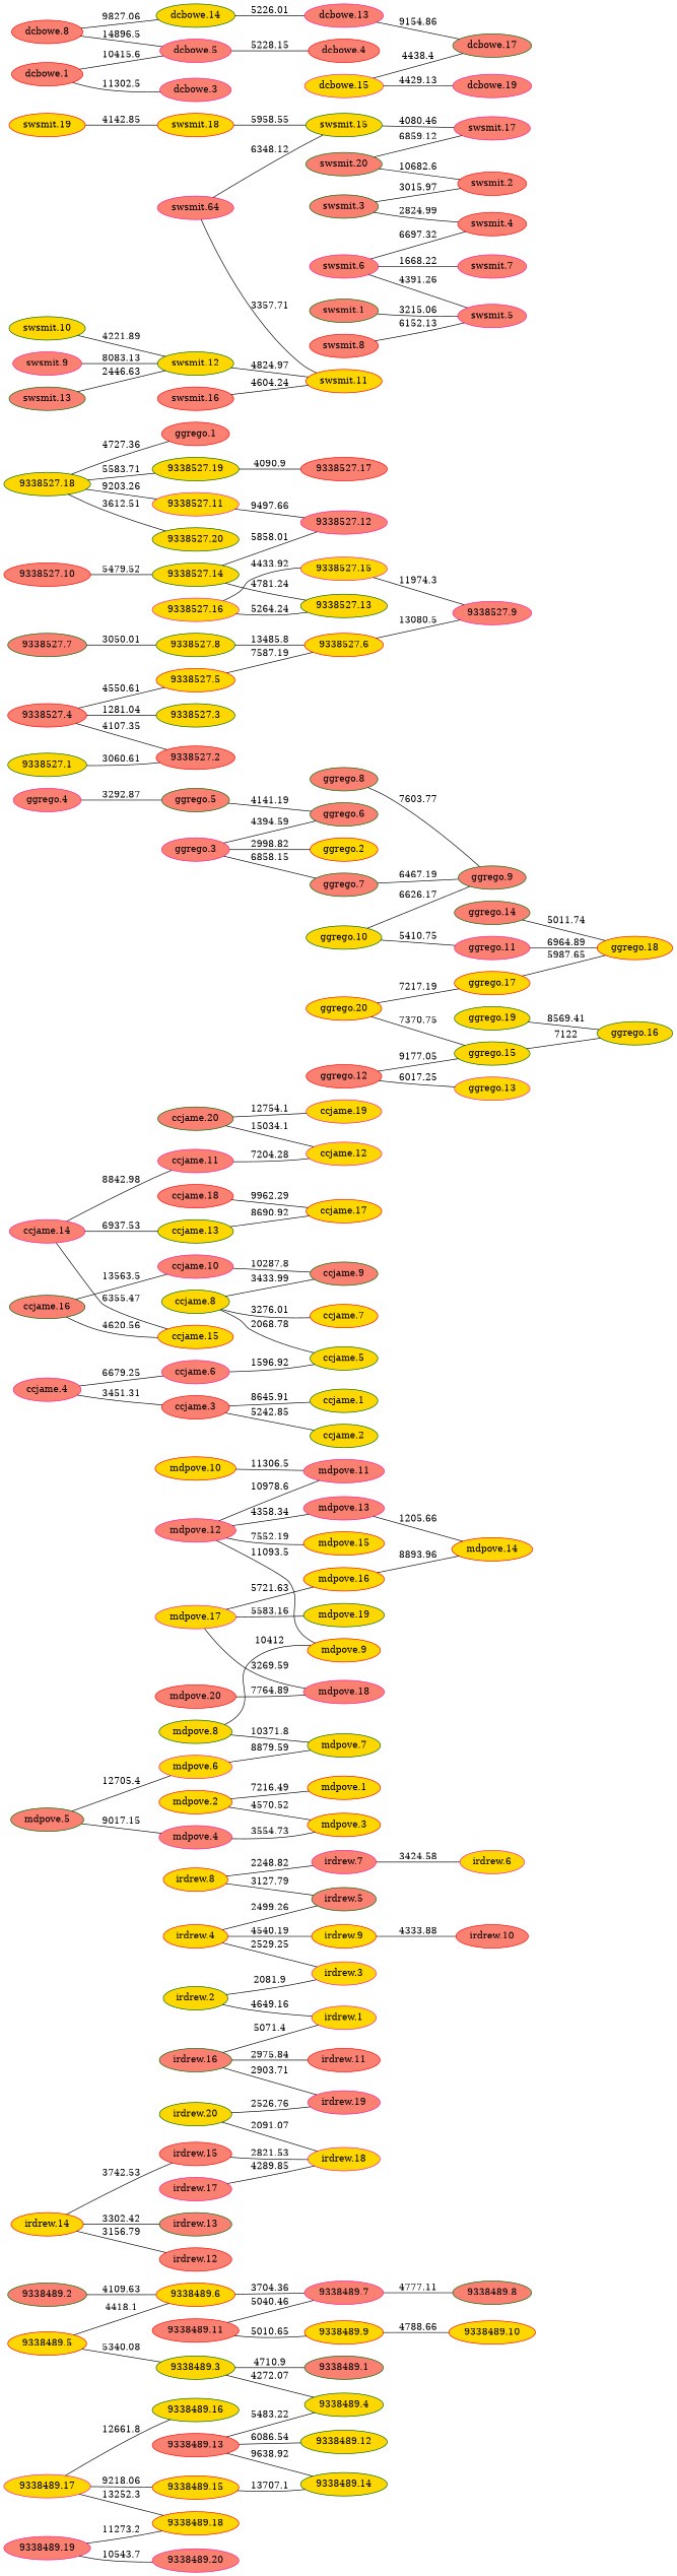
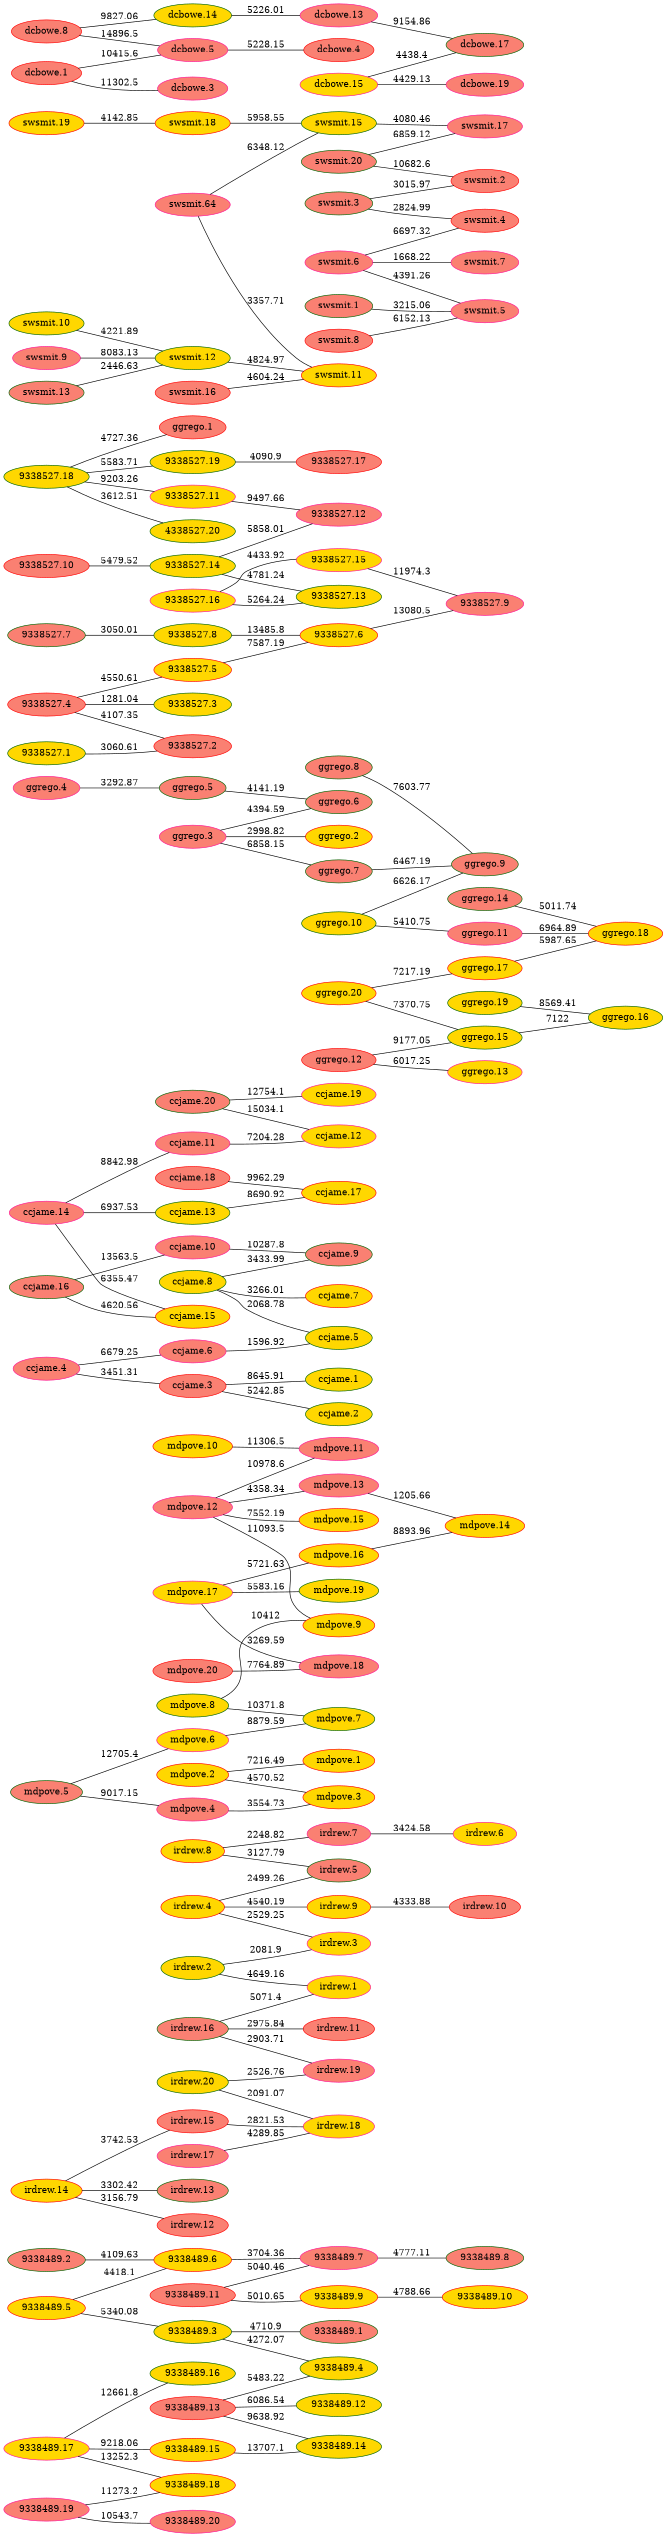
  graph {
    rankdir=LR
    node [color=darkgreen fillcolor=gold style=filled]
    9338489.5 [color=red]
    9338489.6 [color=red]
    9338489.3
    9338489.7 [color=deeppink fillcolor=salmon]
    9338489.4
    9338489.1 [fillcolor=salmon]
    9338489.17 [color=deeppink]
    9338489.18 [color=red]
    9338489.15 [color=red]
    9338489.16
    9338489.14
    9338489.19 [color=deeppink fillcolor=salmon]
    9338489.20 [color=deeppink fillcolor=salmon]
    9338489.13 [color=red fillcolor=salmon]
    9338489.12
    9338489.11 [color=red fillcolor=salmon]
    9338489.9 [color=red]
    9338489.10 [color=red]
    9338489.8 [fillcolor=salmon]
    9338489.2 [fillcolor=salmon]
    "irdrew.4" [color=red]
    "irdrew.5" [fillcolor=salmon]
    "irdrew.3" [color=deeppink]
    "irdrew.9" [color=red]
    "irdrew.10" [color=red fillcolor=salmon]
    "irdrew.19" [color=deeppink fillcolor=salmon]
    "irdrew.20"
    "irdrew.18" [color=deeppink]
    "irdrew.16" [fillcolor=salmon]
    "irdrew.11" [color=red fillcolor=salmon]
    "irdrew.1" [color=deeppink]
    "irdrew.14" [color=red]
    "irdrew.15" [color=red fillcolor=salmon]
    "irdrew.13" [fillcolor=salmon]
    "irdrew.12" [color=red fillcolor=salmon]
    "irdrew.2"
    "irdrew.17" [color=deeppink fillcolor=salmon]
    "irdrew.8" [color=red]
    "irdrew.7" [color=deeppink fillcolor=salmon]
    "irdrew.6" [color=deeppink]
    "mdpove.12" [color=deeppink fillcolor=salmon]
    "mdpove.15" [color=red]
    "mdpove.13" [color=deeppink fillcolor=salmon]
    "mdpove.11" [color=deeppink fillcolor=salmon]
    "mdpove.9" [color=red]
    "mdpove.14" [color=red]
    "mdpove.2" [color=red]
    "mdpove.1" [color=red]
    "mdpove.3" [color=red]
    "mdpove.20" [color=red fillcolor=salmon]
    "mdpove.18" [color=deeppink fillcolor=salmon]
    "mdpove.5" [fillcolor=salmon]
    "mdpove.6" [color=deeppink]
    "mdpove.4" [color=deeppink fillcolor=salmon]
    "mdpove.7"
    "mdpove.17" [color=deeppink]
    "mdpove.16" [color=red]
    "mdpove.19"
    "mdpove.8"
    "mdpove.10" [color=red]
    "ccjame.16" [fillcolor=salmon]
    "ccjame.15" [color=red]
    "ccjame.10" [color=deeppink fillcolor=salmon]
    "ccjame.9" [fillcolor=salmon]
    "ccjame.20" [fillcolor=salmon]
    "ccjame.12" [color=deeppink]
    "ccjame.19" [color=deeppink]
    "ccjame.4" [color=deeppink fillcolor=salmon]
    "ccjame.3" [color=red fillcolor=salmon]
    "ccjame.6" [color=deeppink fillcolor=salmon]
    "ccjame.1"
    "ccjame.2"
    "ccjame.5"
    "ccjame.14" [color=deeppink fillcolor=salmon]
    "ccjame.11" [color=deeppink fillcolor=salmon]
    "ccjame.13"
    "ccjame.17" [color=red]
    "ccjame.7" [color=red]
    "ccjame.8"
    "ccjame.18" [color=red fillcolor=salmon]
    "ggrego.3" [color=deeppink fillcolor=salmon]
    "ggrego.7" [fillcolor=salmon]
    "ggrego.2" [color=red]
    "ggrego.6" [fillcolor=salmon]
    "ggrego.9" [fillcolor=salmon]
    "ggrego.12" [color=red fillcolor=salmon]
    "ggrego.15"
    "ggrego.13" [color=deeppink]
    "ggrego.16"
    "ggrego.4" [color=deeppink fillcolor=salmon]
    "ggrego.5" [fillcolor=salmon]
    "ggrego.1" [color=red fillcolor=salmon]
    "ggrego.19"
    "ggrego.14" [fillcolor=salmon]
    "ggrego.18" [color=red]
    "ggrego.20" [color=red]
    "ggrego.17" [color=red]
    "ggrego.8" [fillcolor=salmon]
    "ggrego.10"
    "ggrego.11" [color=deeppink fillcolor=salmon]
    9338527.4 [color=red fillcolor=salmon]
    9338527.2 [color=red fillcolor=salmon]
    9338527.3
    9338527.5 [color=red]
    9338527.6 [color=red]
    9338527.16 [color=deeppink]
    9338527.15 [color=deeppink]
    9338527.13
    9338527.9 [color=deeppink fillcolor=salmon]
    9338527.1
    9338527.7 [fillcolor=salmon]
    9338527.8
    9338527.18
    9338527.11 [color=deeppink]
    9338527.19
-   9338527.20
+   9338527.20 [label=4338527.20]
    9338527.12 [color=deeppink fillcolor=salmon]
    9338527.17 [color=red fillcolor=salmon]
    9338527.10 [color=red fillcolor=salmon]
    9338527.14
    "swsmit.20" [fillcolor=salmon]
    "swsmit.2" [color=red fillcolor=salmon]
    "swsmit.17" [color=deeppink fillcolor=salmon]
    "swsmit.8" [color=red fillcolor=salmon]
    "swsmit.5" [color=deeppink fillcolor=salmon]
    "swsmit.3" [fillcolor=salmon]
    "swsmit.4" [color=red fillcolor=salmon]
    "swsmit.10"
    "swsmit.12"
    "swsmit.11" [color=red]
    "swsmit.9" [color=deeppink fillcolor=salmon]
    n132 [color=deeppink fillcolor=salmon label="swsmit.64"]
    "swsmit.15"
    "swsmit.19" [color=red]
    "swsmit.18" [color=red]
    "swsmit.1" [fillcolor=salmon]
    "swsmit.13" [fillcolor=salmon]
    "swsmit.6" [color=deeppink fillcolor=salmon]
    "swsmit.7" [color=deeppink fillcolor=salmon]
    "swsmit.16" [color=red fillcolor=salmon]
    "dcbowe.8" [color=red fillcolor=salmon]
    "dcbowe.14"
    "dcbowe.5" [color=deeppink fillcolor=salmon]
    "dcbowe.13" [color=deeppink fillcolor=salmon]
    "dcbowe.4" [color=red fillcolor=salmon]
    "dcbowe.17" [fillcolor=salmon]
    "dcbowe.1" [color=red fillcolor=salmon]
    "dcbowe.3" [color=deeppink fillcolor=salmon]
    "dcbowe.15" [color=deeppink]
    "dcbowe.19" [color=deeppink fillcolor=salmon]
    9338489.5 -- 9338489.6 [label=4418.1]
    9338489.5 -- 9338489.3 [label=5340.08]
    9338489.6 -- 9338489.7 [label=3704.36]
    9338489.3 -- 9338489.4 [label=4272.07]
    9338489.3 -- 9338489.1 [label=4710.9]
    9338489.7 -- 9338489.8 [label=4777.11]
    9338489.17 -- 9338489.18 [label=13252.3]
    9338489.17 -- 9338489.15 [label=9218.06]
    9338489.17 -- 9338489.16 [label=12661.8]
    9338489.15 -- 9338489.14 [label=13707.1]
    9338489.19 -- 9338489.18 [label=11273.2]
    9338489.19 -- 9338489.20 [label=10543.7]
    9338489.13 -- 9338489.4 [label=5483.22]
    9338489.13 -- 9338489.14 [label=9638.92]
    9338489.13 -- 9338489.12 [label=6086.54]
    9338489.11 -- 9338489.7 [label=5040.46]
    9338489.11 -- 9338489.9 [label=5010.65]
    9338489.9 -- 9338489.10 [label=4788.66]
    9338489.2 -- 9338489.6 [label=4109.63]
    "irdrew.4" -- "irdrew.5" [label=2499.26]
    "irdrew.4" -- "irdrew.3" [label=2529.25]
    "irdrew.4" -- "irdrew.9" [label=4540.19]
    "irdrew.9" -- "irdrew.10" [label=4333.88]
    "irdrew.20" -- "irdrew.19" [label=2526.76]
    "irdrew.20" -- "irdrew.18" [label=2091.07]
    "irdrew.16" -- "irdrew.19" [label=2903.71]
    "irdrew.16" -- "irdrew.11" [label=2975.84]
    "irdrew.16" -- "irdrew.1" [label=5071.4]
    "irdrew.14" -- "irdrew.15" [label=3742.53]
    "irdrew.14" -- "irdrew.13" [label=3302.42]
    "irdrew.14" -- "irdrew.12" [label=3156.79]
    "irdrew.15" -- "irdrew.18" [label=2821.53]
    "irdrew.2" -- "irdrew.3" [label=2081.9]
    "irdrew.2" -- "irdrew.1" [label=4649.16]
    "irdrew.17" -- "irdrew.18" [label=4289.85]
    "irdrew.8" -- "irdrew.5" [label=3127.79]
    "irdrew.8" -- "irdrew.7" [label=2248.82]
    "irdrew.7" -- "irdrew.6" [label=3424.58]
    "mdpove.12" -- "mdpove.15" [label=7552.19]
    "mdpove.12" -- "mdpove.13" [label=4358.34]
    "mdpove.12" -- "mdpove.11" [label=10978.6]
    "mdpove.12" -- "mdpove.9" [label=11093.5]
    "mdpove.13" -- "mdpove.14" [label=1205.66]
    "mdpove.2" -- "mdpove.1" [label=7216.49]
    "mdpove.2" -- "mdpove.3" [label=4570.52]
    "mdpove.20" -- "mdpove.18" [label=7764.89]
    "mdpove.5" -- "mdpove.6" [label=12705.4]
    "mdpove.5" -- "mdpove.4" [label=9017.15]
    "mdpove.6" -- "mdpove.7" [label=8879.59]
    "mdpove.4" -- "mdpove.3" [label=3554.73]
    "mdpove.17" -- "mdpove.18" [label=3269.59]
    "mdpove.17" -- "mdpove.16" [label=5721.63]
    "mdpove.17" -- "mdpove.19" [label=5583.16]
    "mdpove.16" -- "mdpove.14" [label=8893.96]
    "mdpove.8" -- "mdpove.9" [label=10412]
    "mdpove.8" -- "mdpove.7" [label=10371.8]
    "mdpove.10" -- "mdpove.11" [label=11306.5]
    "ccjame.16" -- "ccjame.15" [label=4620.56]
    "ccjame.16" -- "ccjame.10" [label=13563.5]
    "ccjame.10" -- "ccjame.9" [label=10287.8]
    "ccjame.20" -- "ccjame.12" [label=15034.1]
    "ccjame.20" -- "ccjame.19" [label=12754.1]
    "ccjame.4" -- "ccjame.3" [label=3451.31]
    "ccjame.4" -- "ccjame.6" [label=6679.25]
    "ccjame.3" -- "ccjame.1" [label=8645.91]
    "ccjame.3" -- "ccjame.2" [label=5242.85]
    "ccjame.6" -- "ccjame.5" [label=1596.92]
    "ccjame.14" -- "ccjame.15" [label=6355.47]
    "ccjame.14" -- "ccjame.11" [label=8842.98]
    "ccjame.14" -- "ccjame.13" [label=6937.53]
    "ccjame.11" -- "ccjame.12" [label=7204.28]
    "ccjame.13" -- "ccjame.17" [label=8690.92]
    "ccjame.8" -- "ccjame.9" [label=3433.99]
    "ccjame.8" -- "ccjame.5" [label=2068.78]
-   "ccjame.8" -- "ccjame.7" [label=3276.01]
+   "ccjame.8" -- "ccjame.7" [label=3266.01]
    "ccjame.18" -- "ccjame.17" [label=9962.29]
    "ggrego.3" -- "ggrego.7" [label=6858.15]
    "ggrego.3" -- "ggrego.2" [label=2998.82]
    "ggrego.3" -- "ggrego.6" [label=4394.59]
    "ggrego.7" -- "ggrego.9" [label=6467.19]
    "ggrego.12" -- "ggrego.15" [label=9177.05]
    "ggrego.12" -- "ggrego.13" [label=6017.25]
    "ggrego.15" -- "ggrego.16" [label=7122]
    "ggrego.4" -- "ggrego.5" [label=3292.87]
    "ggrego.5" -- "ggrego.6" [label=4141.19]
    "ggrego.19" -- "ggrego.16" [label=8569.41]
    "ggrego.14" -- "ggrego.18" [label=5011.74]
    "ggrego.20" -- "ggrego.15" [label=7370.75]
    "ggrego.20" -- "ggrego.17" [label=7217.19]
    "ggrego.17" -- "ggrego.18" [label=5987.65]
    "ggrego.8" -- "ggrego.9" [label=7603.77]
    "ggrego.10" -- "ggrego.9" [label=6626.17]
    "ggrego.10" -- "ggrego.11" [label=5410.75]
    "ggrego.11" -- "ggrego.18" [label=6964.89]
    9338527.4 -- 9338527.2 [label=4107.35]
    9338527.4 -- 9338527.3 [label=1281.04]
    9338527.4 -- 9338527.5 [label=4550.61]
    9338527.5 -- 9338527.6 [label=7587.19]
    9338527.6 -- 9338527.9 [label=13080.5]
    9338527.16 -- 9338527.15 [label=4433.92]
    9338527.16 -- 9338527.13 [label=5264.24]
    9338527.15 -- 9338527.9 [label=11974.3]
    9338527.1 -- 9338527.2 [label=3060.61]
    9338527.7 -- 9338527.8 [label=3050.01]
    9338527.8 -- 9338527.6 [label=13485.8]
    9338527.18 -- "ggrego.1" [label=4727.36]
    9338527.18 -- 9338527.11 [label=9203.26]
    9338527.18 -- 9338527.19 [label=5583.71]
    9338527.18 -- 9338527.20 [label=3612.51]
    9338527.11 -- 9338527.12 [label=9497.66]
    9338527.19 -- 9338527.17 [label=4090.9]
    9338527.10 -- 9338527.14 [label=5479.52]
    9338527.14 -- 9338527.13 [label=4781.24]
    9338527.14 -- 9338527.12 [label=5858.01]
    "swsmit.20" -- "swsmit.2" [label=10682.6]
    "swsmit.20" -- "swsmit.17" [label=6859.12]
    "swsmit.8" -- "swsmit.5" [label=6152.13]
    "swsmit.3" -- "swsmit.2" [label=3015.97]
    "swsmit.3" -- "swsmit.4" [label=2824.99]
    "swsmit.10" -- "swsmit.12" [label=4221.89]
    "swsmit.12" -- "swsmit.11" [label=4824.97]
    "swsmit.9" -- "swsmit.12" [label=8083.13]
    n132 -- "swsmit.11" [label=3357.71]
    n132 -- "swsmit.15" [label=6348.12]
    "swsmit.15" -- "swsmit.17" [label=4080.46]
    "swsmit.19" -- "swsmit.18" [label=4142.85]
    "swsmit.18" -- "swsmit.15" [label=5958.55]
    "swsmit.1" -- "swsmit.5" [label=3215.06]
    "swsmit.13" -- "swsmit.12" [label=2446.63]
    "swsmit.6" -- "swsmit.5" [label=4391.26]
    "swsmit.6" -- "swsmit.4" [label=6697.32]
    "swsmit.6" -- "swsmit.7" [label=1668.22]
    "swsmit.16" -- "swsmit.11" [label=4604.24]
    "dcbowe.8" -- "dcbowe.14" [label=9827.06]
    "dcbowe.8" -- "dcbowe.5" [label=14896.5]
    "dcbowe.14" -- "dcbowe.13" [label=5226.01]
    "dcbowe.5" -- "dcbowe.4" [label=5228.15]
    "dcbowe.13" -- "dcbowe.17" [label=9154.86]
    "dcbowe.1" -- "dcbowe.5" [label=10415.6]
    "dcbowe.1" -- "dcbowe.3" [label=11302.5]
    "dcbowe.15" -- "dcbowe.17" [label=4438.4]
    "dcbowe.15" -- "dcbowe.19" [label=4429.13]
  }
